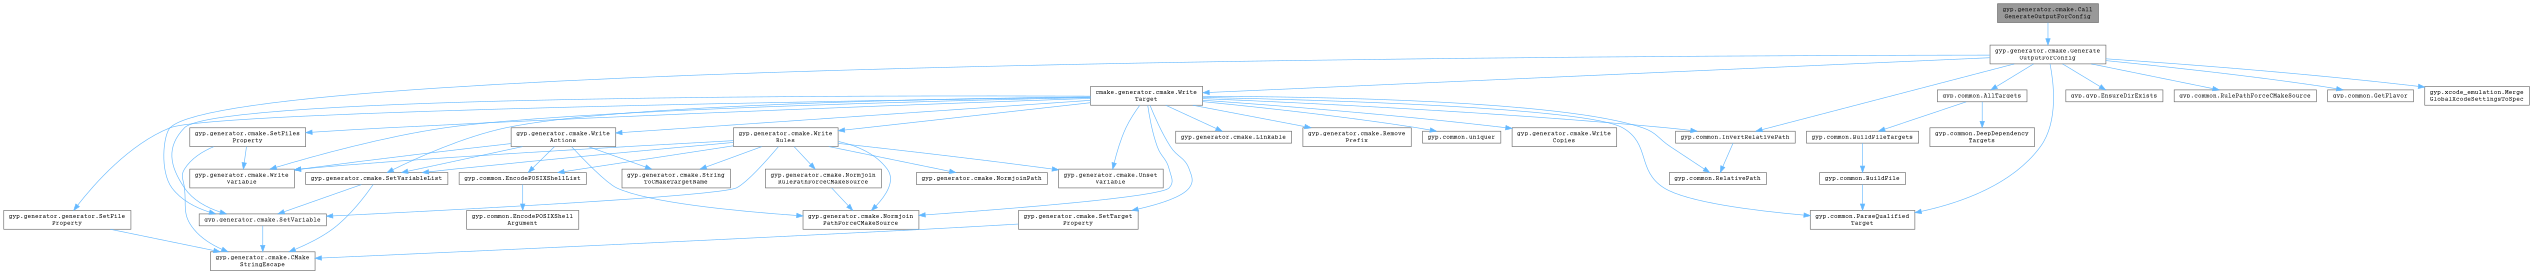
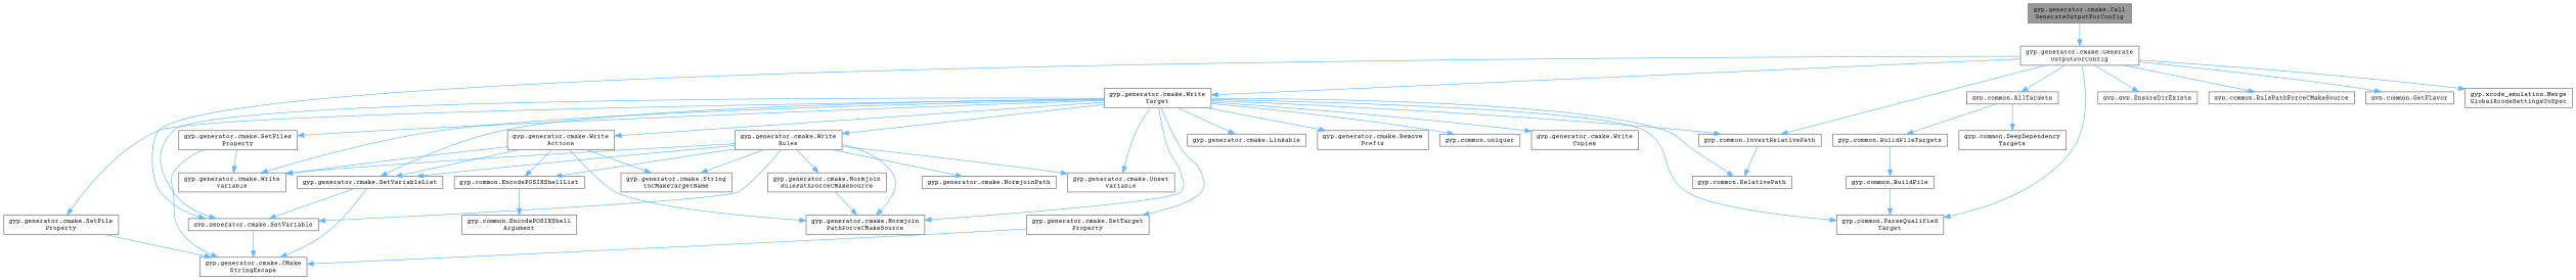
  digraph {
    fontname="Courier Prime"
    rankdir=TB
    node [color=grey40 fillcolor=white fontname="Courier Prime" fontsize=10 shape=box style=filled]
    edge [color=steelblue1 fontname="Courier Prime" fontsize=10 labelfontname=Helvetica labelfontsize=10 style=solid]
    n1 [color=gray40 fillcolor=grey60 fontcolor=black height=0.2 label="gyp.generator.cmake.Call\lGenerateOutputForConfig" width=0.4]
    n2 [height=0.2 label="gyp.generator.cmake.Generate\lOutputForConfig" width=0.4]
    n3 [height=0.2 label="gyp.common.AllTargets" width=0.4]
    n4 [height=0.2 label="gyp.common.ParseQualified\lTarget" width=0.4]
    n5 [height=0.2 label="gyp.gyp.EnsureDirExists" width=0.4]
    n6 [height=0.2 label="gyp.common.RulePathForceCMakeSource" width=0.4]
    n7 [height=0.2 label="gyp.common.GetFlavor" width=0.4]
    n8 [height=0.2 label="gyp.common.InvertRelativePath" width=0.4]
    n9 [height=0.2 label="gyp.xcode_emulation.Merge\lGlobalXcodeSettingsToSpec" width=0.4]
    n10 [height=0.2 label="gyp.generator.cmake.SetVariable" width=0.4]
-   n11 [height=0.2 label="cmake.generator.cmake.Write\lTarget" width=0.4]
+   n11 [height=0.2 label="gyp.generator.cmake.Write\lTarget" width=0.4]
    n12 [height=0.2 label="gyp.common.BuildFileTargets" width=0.4]
    n13 [height=0.2 label="gyp.common.DeepDependency\lTargets" width=0.4]
    n14 [height=0.2 label="gyp.common.RelativePath" width=0.4]
    n15 [height=0.2 label="gyp.generator.cmake.CMake\lStringEscape" width=0.4]
    n16 [height=0.2 label="gyp.generator.cmake.Linkable" width=0.4]
    n17 [height=0.2 label="gyp.generator.cmake.Normjoin\lPathForceCMakeSource" width=0.4]
    n18 [height=0.2 label="gyp.generator.cmake.Remove\lPrefix" width=0.4]
-   n19 [height=0.2 label="gyp.generator.generator.SetFile\lProperty" width=0.4]
+   n19 [height=0.2 label="gyp.generator.cmake.SetFile\lProperty" width=0.4]
    n20 [height=0.2 label="gyp.generator.cmake.SetFiles\lProperty" width=0.4]
    n21 [height=0.2 label="gyp.generator.cmake.Write\lVariable" width=0.4]
    n22 [height=0.2 label="gyp.generator.cmake.SetTarget\lProperty" width=0.4]
    n23 [height=0.2 label="gyp.generator.cmake.SetVariableList" width=0.4]
    n24 [height=0.2 label="gyp.common.uniquer" width=0.4]
    n25 [height=0.2 label="gyp.generator.cmake.Unset\lVariable" width=0.4]
    n26 [height=0.2 label="gyp.generator.cmake.Write\lActions" width=0.4]
    n27 [height=0.2 label="gyp.generator.cmake.Write\lCopies" width=0.4]
    n28 [height=0.2 label="gyp.generator.cmake.Write\lRules" width=0.4]
    n29 [height=0.2 label="gyp.common.BuildFile" width=0.4]
    n30 [height=0.2 label="gyp.generator.cmake.NormjoinPath" width=0.4]
    n31 [height=0.2 label="gyp.common.EncodePOSIXShellList" width=0.4]
    n32 [height=0.2 label="gyp.generator.cmake.String\lToCMakeTargetName" width=0.4]
    n33 [height=0.2 label="gyp.generator.cmake.Normjoin\lRulePathForceCMakeSource" width=0.4]
    n34 [height=0.2 label="gyp.common.EncodePOSIXShell\lArgument" width=0.4]
    n1 -> n2
    n2 -> n3
    n2 -> n4
    n2 -> n5
    n2 -> n6
    n2 -> n7
    n2 -> n8
    n2 -> n9
    n2 -> n10
    n2 -> n11
    n3 -> n12
    n3 -> n13
    n8 -> n14
    n10 -> n15
    n11 -> n4
    n11 -> n8
    n11 -> n10
    n11 -> n14
    n11 -> n16
    n11 -> n17
    n11 -> n18
    n11 -> n19
    n11 -> n20
    n11 -> n21
    n11 -> n22
    n11 -> n23
    n11 -> n24
    n11 -> n25
    n11 -> n26
    n11 -> n27
    n11 -> n28
    n12 -> n29
    n19 -> n15
    n20 -> n15
    n20 -> n21
    n22 -> n15
    n23 -> n10
    n23 -> n15
    n26 -> n17
    n26 -> n21
    n26 -> n23
    n26 -> n31
    n26 -> n32
    n28 -> n10
    n28 -> n17
    n28 -> n21
    n28 -> n23
    n28 -> n25
    n28 -> n30
    n28 -> n31
    n28 -> n32
    n28 -> n33
    n29 -> n4
    n31 -> n34
    n33 -> n17
  }
